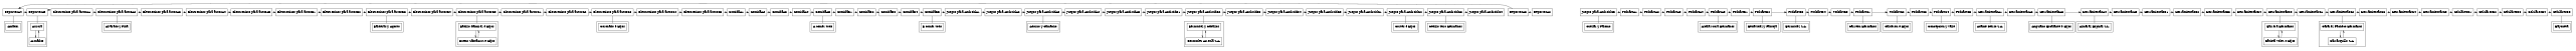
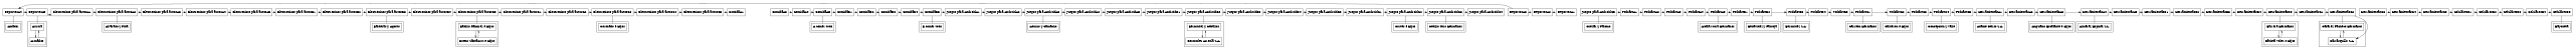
  digraph {
    compound=true
    rankdir=TD
    node [shape=box]
    edge [constraint=false]
    Amador
    Aurora
    Armados
    "Alvarado y Piña"
    "Balderas y Agosto"
    "Badillo Ramírez e Hijos"
    "Bueno Santacruz e Hijos"
    "Coronado e Hijos"
    "A comer todo"
    "B comer todo"
    "Adorno y Camacho"
    "Bermúdez y Ceballos"
    "Bermúdez Arreola S.A."
    "Cortés e Hijos"
    "Cedillo Toro Hermanos"
    "Cuellar y Palomo"
    "Alcala Mora Hermanos"
    "Benavídez y Pantoja"
    "Bermúdez S.A."
    "Carreón Hermanos"
    "Calderón e Hijos"
    "Concepción y Valle"
    "Adame Delrío S.A."
    "Anguiano Escalante e Hijos"
    "Almaraz Espinal S.L."
    "Barrera Hermanos"
    "Batista Vélez e Hijos"
    "Casárez Pacheco Hermanos"
    "Carrasquillo S.A."
    Bayoneta
+   DeportesA1
    DeportesA2
    DeportesA3
    DeportesA4
    DeportesA5
    "Electrónicos para autosA1"
    "Electrónicos para autosA2"
    "Electrónicos para autosA3"
    "Electrónicos para autosA4"
    "Electrónicos para autosA5"
    "Electrónicos para autosB1"
    "Electrónicos para autosB2"
    "Electrónicos para autosB3"
    "Electrónicos para autosB4"
    "Electrónicos para autosB5"
    "Electrónicos para autosC1"
    "Electrónicos para autosC2"
    "Electrónicos para autosC3"
    "Electrónicos para autosC4"
    "Electrónicos para autosC5"
    ComidaA1
-   ComidaA2
    ComidaA3
    ComidaA4
    ComidaA5
    ComidaB1
    ComidaB2
    ComidaB3
    ComidaB4
    ComidaB5
    "Juegos para AndroidA1"
    "Juegos para AndroidA2"
    "Juegos para AndroidA3"
    "Juegos para AndroidA4"
    "Juegos para AndroidA5"
    "Juegos para AndroidB1"
    "Juegos para AndroidB2"
    "Juegos para AndroidB3"
    "Juegos para AndroidB4"
    "Juegos para AndroidB5"
    "Juegos para AndroidC1"
    "Juegos para AndroidC2"
    "Juegos para AndroidC3"
    "Juegos para AndroidC4"
    "Juegos para AndroidC5"
    PodcastA1
    PodcastA2
    PodcastA3
    PodcastA4
    PodcastA5
    PodcastB1
    PodcastB2
    PodcastB3
    PodcastB4
    PodcastB5
    PodcastC1
    PodcastC2
    PodcastC3
    PodcastC4
    PodcastC5
    HerramientasA1
    HerramientasA2
    HerramientasA3
    HerramientasA4
    HerramientasA5
    HerramientasB1
    HerramientasB2
    HerramientasB3
    HerramientasB4
    HerramientasB5
    HerramientasC1
    HerramientasC2
    HerramientasC3
    HerramientasC4
    HerramientasC5
    CelularesB1
    CelularesB2
    CelularesB3
    CelularesB4
    CelularesB5
    subgraph cluster_1 {
      Amador
    }
    subgraph cluster_2 {
      Aurora
      Armados
    }
    subgraph cluster_3 {
      "Alvarado y Piña"
    }
    subgraph cluster_4 {
      "Balderas y Agosto"
    }
    subgraph cluster_5 {
      "Badillo Ramírez e Hijos"
      "Bueno Santacruz e Hijos"
    }
    subgraph cluster_6 {
      "Coronado e Hijos"
    }
    subgraph cluster_7 {
      "A comer todo"
    }
    subgraph cluster_8 {
      "B comer todo"
    }
    subgraph cluster_9 {
      "Adorno y Camacho"
    }
    subgraph cluster_10 {
      "Bermúdez y Ceballos"
      "Bermúdez Arreola S.A."
    }
    subgraph cluster_11 {
      "Cortés e Hijos"
    }
    subgraph cluster_12 {
      "Cedillo Toro Hermanos"
    }
    subgraph cluster_13 {
      "Cuellar y Palomo"
    }
    subgraph cluster_14 {
      "Alcala Mora Hermanos"
    }
    subgraph cluster_15 {
      "Benavídez y Pantoja"
    }
    subgraph cluster_16 {
      "Bermúdez S.A."
    }
    subgraph cluster_17 {
      "Carreón Hermanos"
    }
    subgraph cluster_18 {
      "Calderón e Hijos"
    }
    subgraph cluster_19 {
      "Concepción y Valle"
    }
    subgraph cluster_20 {
      "Adame Delrío S.A."
    }
    subgraph cluster_21 {
      "Anguiano Escalante e Hijos"
    }
    subgraph cluster_22 {
      "Almaraz Espinal S.L."
    }
    subgraph cluster_23 {
      "Barrera Hermanos"
      "Batista Vélez e Hijos"
    }
    subgraph cluster_24 {
      "Casárez Pacheco Hermanos"
      "Carrasquillo S.A."
    }
    subgraph cluster_25 {
      Bayoneta
    }
    Aurora -> Armados [arrowhead=rnormal constraint=""]
    Armados -> Aurora [arrowhead=rnormal constraint=""]
    "Badillo Ramírez e Hijos" -> "Bueno Santacruz e Hijos" [arrowhead=rnormal constraint=""]
    "Bueno Santacruz e Hijos" -> "Badillo Ramírez e Hijos" [arrowhead=rnormal constraint=""]
    "Bermúdez y Ceballos" -> "Bermúdez Arreola S.A." [arrowhead=rnormal constraint=""]
    "Bermúdez Arreola S.A." -> "Bermúdez y Ceballos" [arrowhead=rnormal constraint=""]
    "Barrera Hermanos" -> "Batista Vélez e Hijos" [arrowhead=rnormal constraint=""]
    "Batista Vélez e Hijos" -> "Barrera Hermanos" [arrowhead=rnormal constraint=""]
    "Casárez Pacheco Hermanos" -> "Carrasquillo S.A." [arrowhead=rnormal constraint=""]
    "Carrasquillo S.A." -> "Casárez Pacheco Hermanos" [arrowhead=rnormal constraint=""]
+   DeportesA1 -> DeportesA2
    DeportesA2 -> DeportesA3
    DeportesA3 -> DeportesA4
    DeportesA4 -> Amador [arrowhead=none constraint=""]
    DeportesA4 -> DeportesA5
    DeportesA5 -> Aurora [arrowhead=none constraint=""]
-   "Electrónicos para autosA1" -> DeportesA5
+   DeportesA5 -> "Electrónicos para autosA1"
    "Electrónicos para autosA1" -> "Electrónicos para autosA2"
    "Electrónicos para autosA2" -> "Alvarado y Piña" [arrowhead=none constraint=""]
    "Electrónicos para autosA2" -> "Electrónicos para autosA3"
    "Electrónicos para autosA3" -> "Electrónicos para autosA4"
    "Electrónicos para autosA4" -> "Electrónicos para autosA5"
    "Electrónicos para autosA5" -> "Electrónicos para autosB1"
    "Electrónicos para autosB1" -> "Electrónicos para autosB2"
    "Electrónicos para autosB2" -> "Electrónicos para autosB3"
    "Electrónicos para autosB3" -> "Balderas y Agosto" [arrowhead=none constraint=""]
    "Electrónicos para autosB3" -> "Electrónicos para autosB4"
    "Electrónicos para autosB4" -> "Electrónicos para autosB5"
    "Electrónicos para autosB5" -> "Badillo Ramírez e Hijos" [arrowhead=none constraint=""]
    "Electrónicos para autosB5" -> "Electrónicos para autosC1"
    "Electrónicos para autosC1" -> "Electrónicos para autosC2"
    "Electrónicos para autosC2" -> "Electrónicos para autosC3"
    "Electrónicos para autosC3" -> "Coronado e Hijos" [arrowhead=none constraint=""]
    "Electrónicos para autosC3" -> "Electrónicos para autosC4"
    "Electrónicos para autosC4" -> "Electrónicos para autosC5"
    "Electrónicos para autosC5" -> ComidaA1
-   ComidaA1 -> ComidaA2
-   ComidaA2 -> ComidaA3
    ComidaA3 -> ComidaA4
    ComidaA4 -> ComidaA5
    ComidaA5 -> "A comer todo" [arrowhead=none constraint=""]
    ComidaA5 -> ComidaB1
    ComidaB1 -> ComidaB2
    ComidaB2 -> ComidaB3
    ComidaB3 -> ComidaB4
    ComidaB4 -> ComidaB5
    ComidaB5 -> "B comer todo" [arrowhead=none constraint=""]
    ComidaB5 -> "Juegos para AndroidA1"
    "Juegos para AndroidA1" -> "Juegos para AndroidA2"
    "Juegos para AndroidA2" -> "Juegos para AndroidA3"
    "Juegos para AndroidA3" -> "Adorno y Camacho" [arrowhead=none constraint=""]
    "Juegos para AndroidA3" -> "Juegos para AndroidA4"
    "Juegos para AndroidA4" -> "Juegos para AndroidA5"
    "Juegos para AndroidA5" -> "Juegos para AndroidB1"
    "Juegos para AndroidB1" -> "Juegos para AndroidB2"
    "Juegos para AndroidB2" -> "Bermúdez y Ceballos" [arrowhead=none constraint=""]
    "Juegos para AndroidB2" -> "Juegos para AndroidB3"
    "Juegos para AndroidB3" -> "Juegos para AndroidB4"
    "Juegos para AndroidB4" -> "Juegos para AndroidB5"
    "Juegos para AndroidB5" -> "Juegos para AndroidC1"
    "Juegos para AndroidC1" -> "Juegos para AndroidC2"
    "Juegos para AndroidC2" -> "Cortés e Hijos" [arrowhead=none constraint=""]
    "Juegos para AndroidC2" -> "Juegos para AndroidC3"
    "Juegos para AndroidC3" -> "Cedillo Toro Hermanos" [arrowhead=none constraint=""]
    "Juegos para AndroidC3" -> "Juegos para AndroidC4"
    "Juegos para AndroidC5" -> "Cuellar y Palomo" [arrowhead=none constraint=""]
    "Juegos para AndroidC5" -> PodcastA1
    PodcastA1 -> PodcastA2
    PodcastA2 -> PodcastA3
    PodcastA3 -> PodcastA4
    PodcastA4 -> PodcastA5
    PodcastA5 -> "Alcala Mora Hermanos" [arrowhead=none constraint=""]
    PodcastA5 -> PodcastB1
    PodcastB1 -> PodcastB2
    PodcastB2 -> "Benavídez y Pantoja" [arrowhead=none constraint=""]
    PodcastB2 -> PodcastB3
    PodcastB3 -> "Bermúdez S.A." [arrowhead=none constraint=""]
    PodcastB3 -> PodcastB4
    PodcastB4 -> PodcastB5
    PodcastB5 -> PodcastC1
    PodcastC1 -> "Carreón Hermanos" [arrowhead=none constraint=""]
    PodcastC1 -> PodcastC2
    PodcastC2 -> "Calderón e Hijos" [arrowhead=none constraint=""]
    PodcastC2 -> PodcastC3
    PodcastC3 -> PodcastC4
    PodcastC4 -> "Concepción y Valle" [arrowhead=none constraint=""]
    PodcastC4 -> PodcastC5
    PodcastC5 -> HerramientasA1
    HerramientasA1 -> "Adame Delrío S.A." [arrowhead=none constraint=""]
    HerramientasA1 -> HerramientasA2
    HerramientasA2 -> HerramientasA3
    HerramientasA3 -> "Anguiano Escalante e Hijos" [arrowhead=none constraint=""]
    HerramientasA3 -> HerramientasA4
    HerramientasA4 -> "Almaraz Espinal S.L." [arrowhead=none constraint=""]
    HerramientasA4 -> HerramientasA5
    HerramientasA5 -> HerramientasB1
    HerramientasB1 -> HerramientasB2
    HerramientasB2 -> HerramientasB3
    HerramientasB3 -> HerramientasB4
    HerramientasB4 -> HerramientasB5
    HerramientasB5 -> "Barrera Hermanos" [arrowhead=none constraint=""]
    HerramientasB5 -> HerramientasC1
    HerramientasC1 -> HerramientasC2
    HerramientasC2 -> "Casárez Pacheco Hermanos" [arrowhead=none constraint=""]
-   HerramientasC2 -> HerramientasC3
+   HerramientasC2 -> "Carrasquillo S.A."
    HerramientasC3 -> HerramientasC4
    HerramientasC4 -> HerramientasC5
    HerramientasC5 -> CelularesB1
    CelularesB1 -> CelularesB2
    CelularesB2 -> CelularesB3
    CelularesB3 -> CelularesB4
    CelularesB4 -> CelularesB5
    CelularesB5 -> Bayoneta [arrowhead=none constraint=""]
  }
